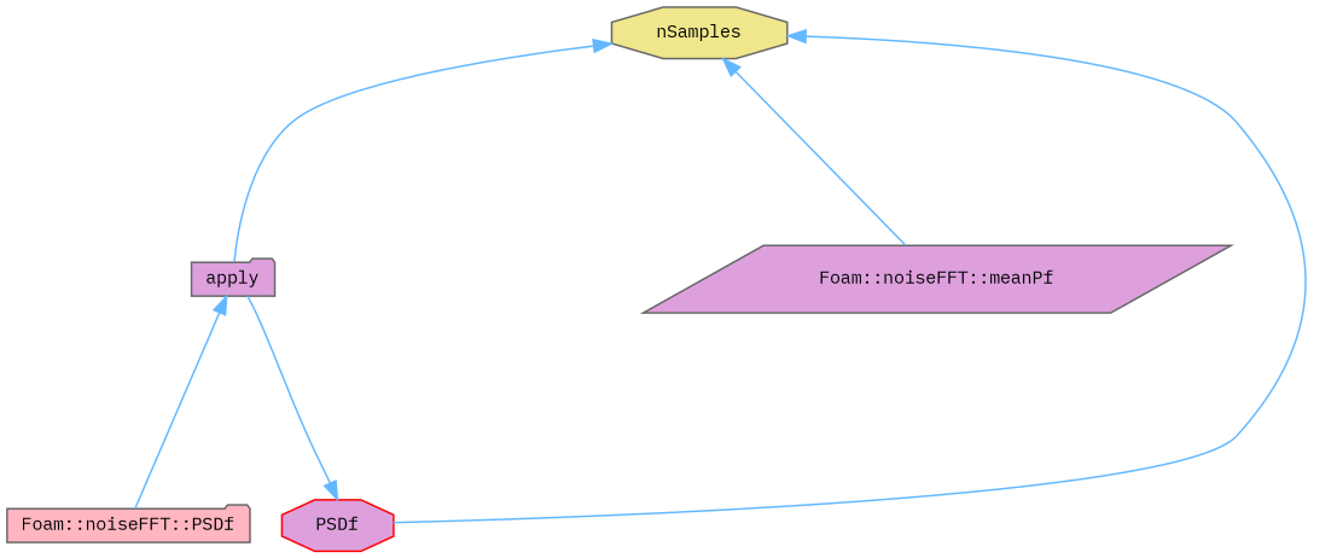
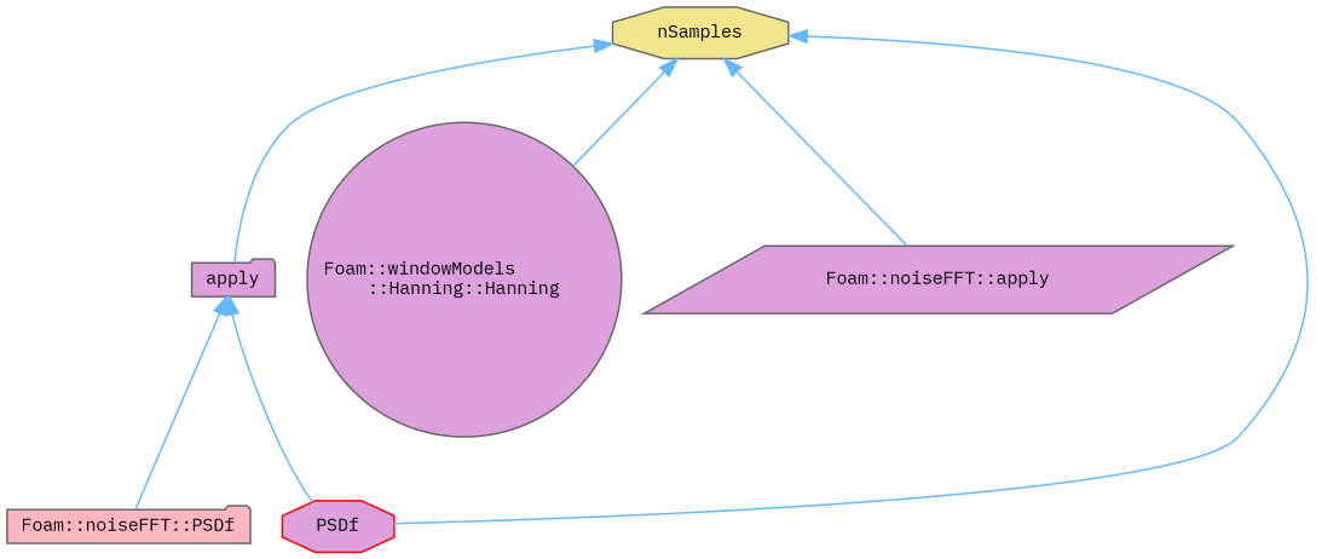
  digraph {
    fontname="IBM Plex Mono"
    rankdir=TB
    node [color=grey40 fillcolor=plum fontname="IBM Plex Mono" fontsize=10 shape=octagon style=filled]
    edge [color=steelblue1 dir=back fontname="IBM Plex Mono" fontsize=10 labelfontname=Helvetica labelfontsize=10 style=solid]
    n1 [color=gray40 fillcolor=khaki fontcolor=black height=0.2 label=nSamples width=0.4]
    n2 [height=0.2 label=apply shape=folder width=0.4]
-   n4 [height=0.2 label="Foam::noiseFFT::meanPf" shape=parallelogram width=0.4]
+   n3 [height=0.2 label="Foam::windowModels\l::Hanning::Hanning" shape=circle width=0.4]
+   n4 [height=0.2 label="Foam::noiseFFT::apply" shape=parallelogram width=0.4]
    n5 [color=red height=0.2 label=PSDf width=0.4]
    n6 [fillcolor=lightpink height=0.2 label="Foam::noiseFFT::PSDf" shape=folder width=0.4]
    n1 -> n2
+   n1 -> n3
    n1 -> n4
    n1 -> n5
    n2 -> n6
-   n5 -> n2
+   n2 -> n5
  }
